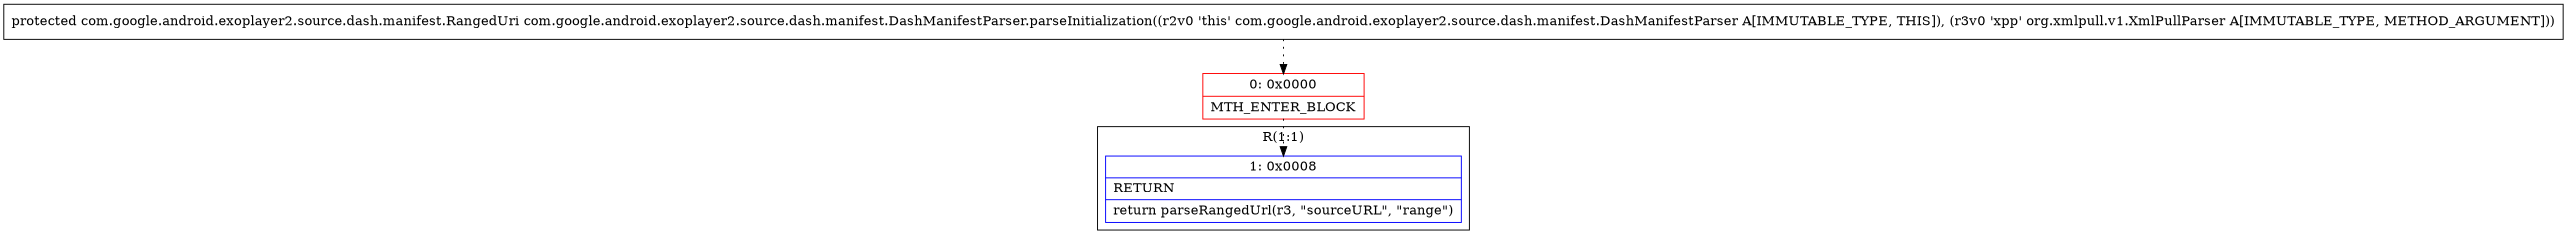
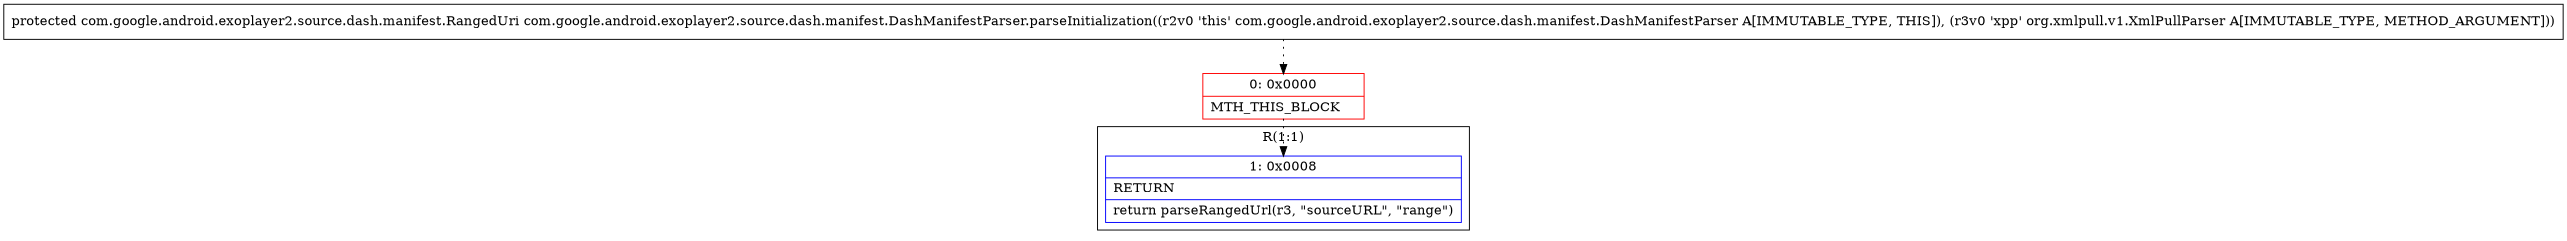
  digraph {
    node [shape=record]
    edge [style=dotted]
    n1 [color=blue label="{1\:\ 0x0008|RETURN\l|return parseRangedUrl(r3, \"sourceURL\", \"range\")\l}"]
-   n2 [color=red label="{0\:\ 0x0000|MTH_ENTER_BLOCK\l}"]
+   n2 [color=red label="{0\:\ 0x0000|MTH_THIS_BLOCK\l}"]
    n3 [label="{protected com.google.android.exoplayer2.source.dash.manifest.RangedUri com.google.android.exoplayer2.source.dash.manifest.DashManifestParser.parseInitialization((r2v0 'this' com.google.android.exoplayer2.source.dash.manifest.DashManifestParser A[IMMUTABLE_TYPE, THIS]), (r3v0 'xpp' org.xmlpull.v1.XmlPullParser A[IMMUTABLE_TYPE, METHOD_ARGUMENT])) }"]
    subgraph cluster_1 {
      label="R(1:1)"
      n1
    }
    n2 -> n1
    n3 -> n2
  }
